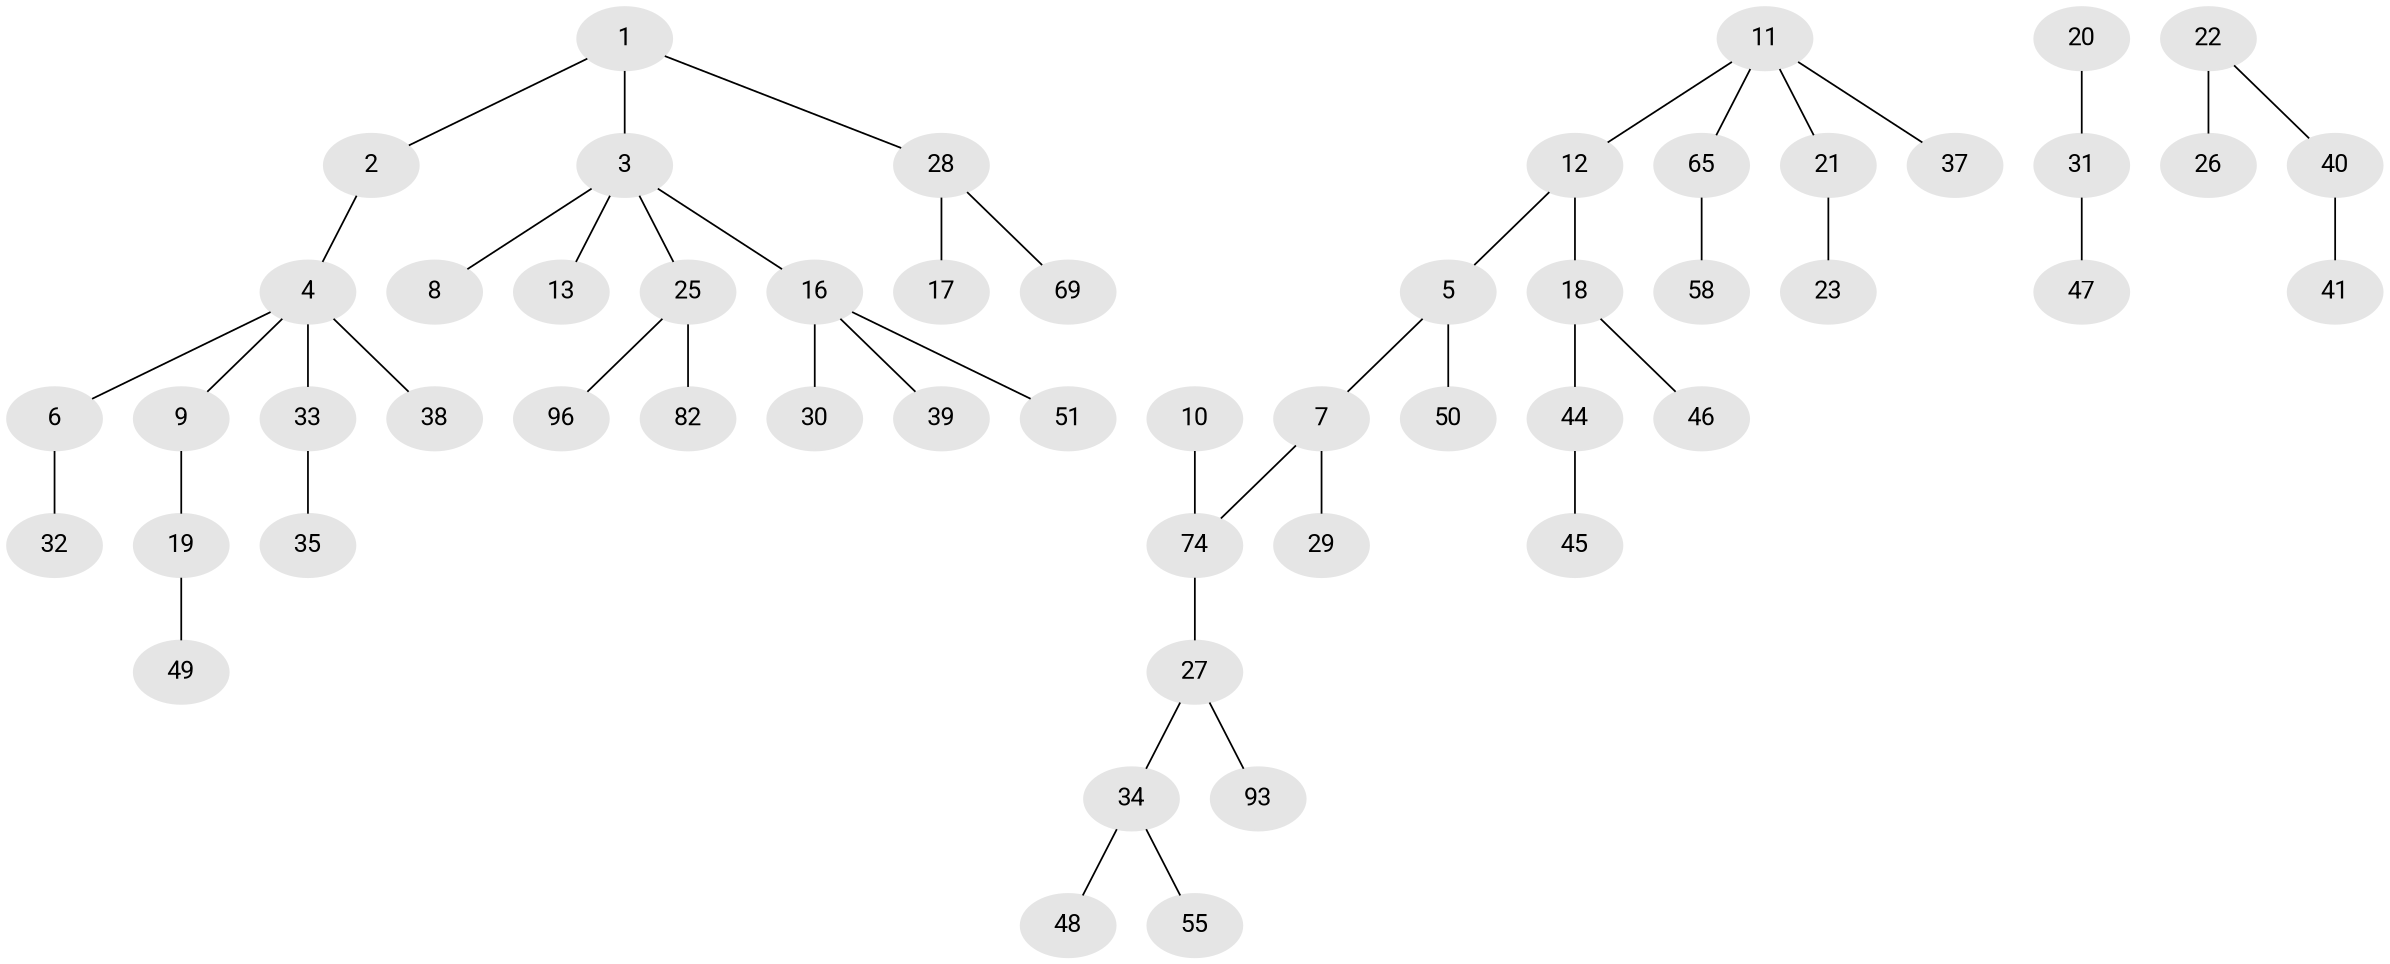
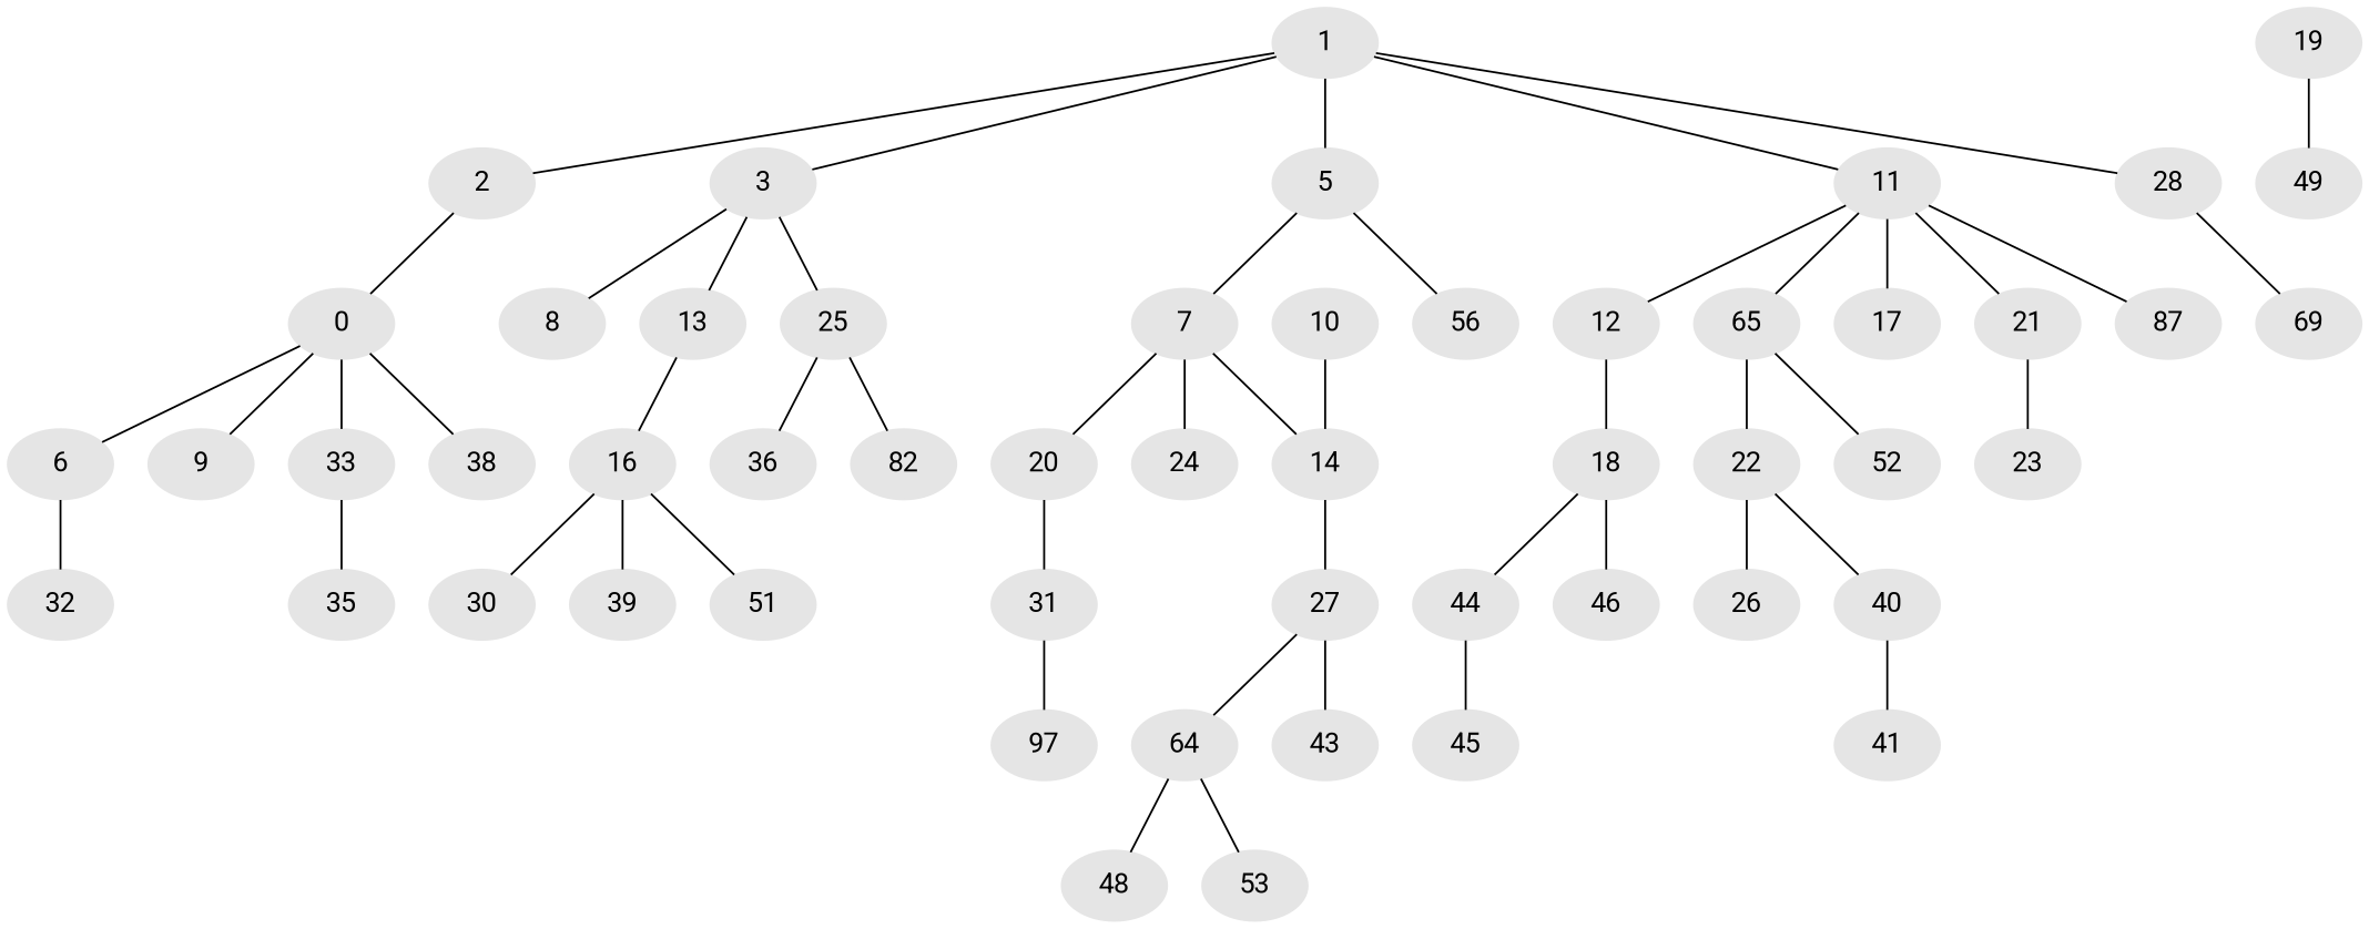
  graph {
    fontname=Roboto
    node [color=gray90 fontname=Roboto style=filled]
    edge [fontname=Roboto weight=1.0]
    1
    2
    3
    5
    11
    28
-   4
+   4 [label=0]
    8
    13
    25
    7
-   50
+   50 [label=56]
    12
    n14 [label=65]
    17
    21
-   37
+   37 [label=87]
    n18 [label=69]
    6
    9
    33
    38
    16
-   36 [label=96]
+   36
    n25 [label=82]
    32
    19
    35
    20
-   24 [label=29]
-   14 [label=74]
+   24
+   14
    10
    31
    49
    27
    18
    22
-   52 [label=58]
+   52
    23
    44
    46
    30
    39
    51
-   34
-   43 [label=93]
+   34 [label=64]
+   43
    26
    40
    45
-   47
+   47 [label=97]
    41
    48
-   53 [label=55]
+   53
    1 -- 2
    1 -- 3
-   12 -- 5
+   1 -- 5
+   1 -- 11
    1 -- 28
    2 -- 4
    3 -- 8
    3 -- 13
    3 -- 25
    5 -- 7
    5 -- 50
    11 -- 12
    11 -- n14
-   28 -- 17 [weight=2.0]
+   11 -- 17 [weight=2.0]
    11 -- 21
    11 -- 37
    28 -- n18
    4 -- 6
    4 -- 9
    4 -- 33
    4 -- 38
-   3 -- 16
+   13 -- 16
    25 -- 36
    25 -- n25
+   7 -- 20
    7 -- 24
    7 -- 14
    12 -- 18
+   n14 -- 22
    n14 -- 52
    21 -- 23 [weight=2.0]
    6 -- 32
-   9 -- 19
    33 -- 35
    16 -- 30
    16 -- 39
    16 -- 51
    19 -- 49
    20 -- 31
    14 -- 27
    10 -- 14
    31 -- 47
    27 -- 34
    27 -- 43
    18 -- 44
    18 -- 46
    22 -- 26
    22 -- 40
    44 -- 45
    34 -- 48
    34 -- 53
    40 -- 41
  }
